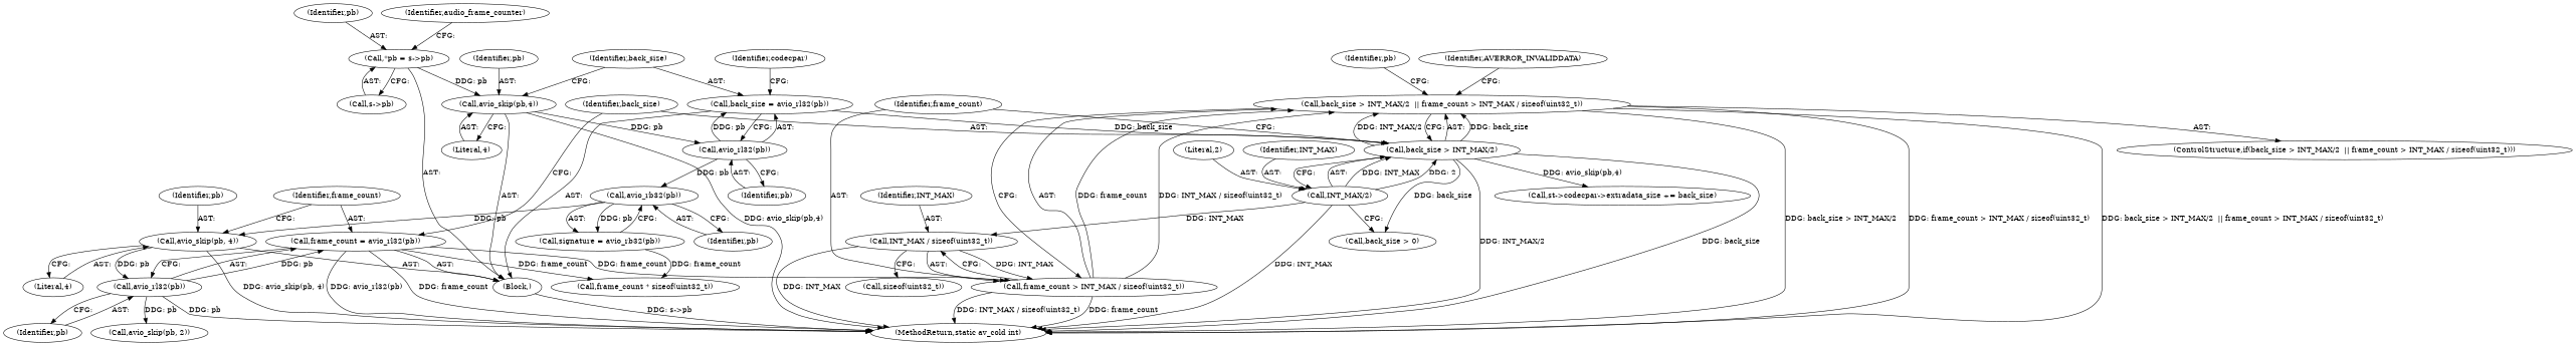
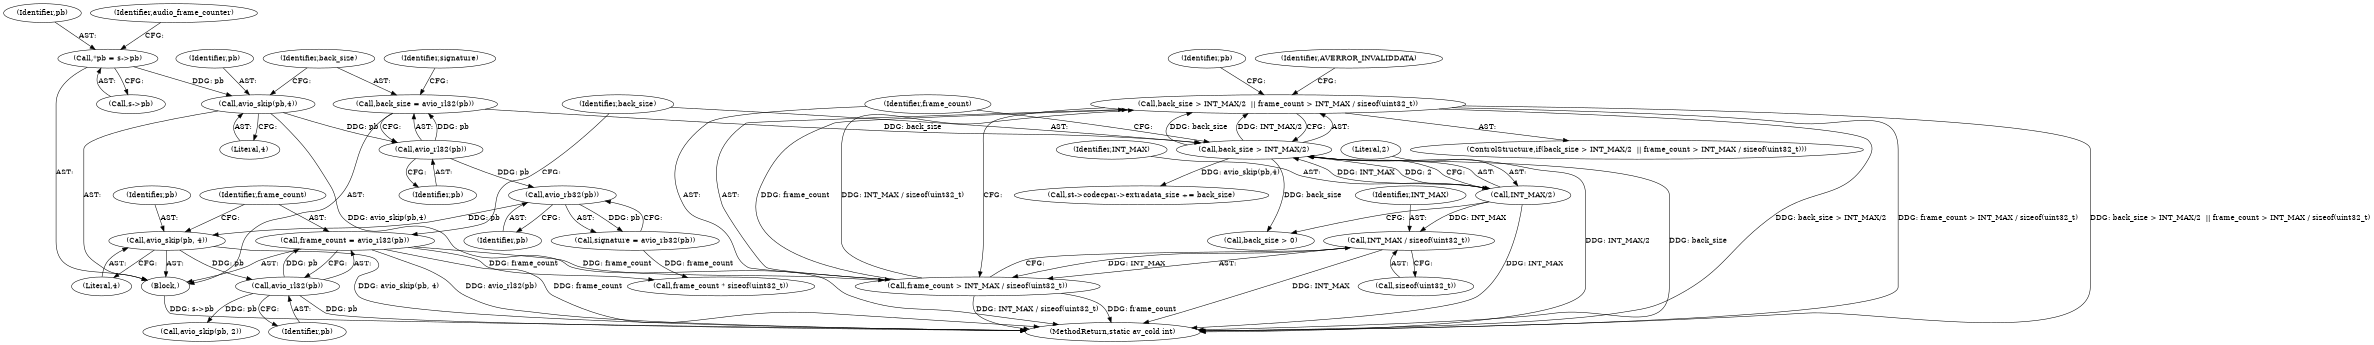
  digraph {
    n1 [label="(Call,back_size > INT_MAX/2  || frame_count > INT_MAX / sizeof(uint32_t))"]
    n2 [label="(Call,back_size > INT_MAX/2)"]
    n3 [label="(Call,frame_count > INT_MAX / sizeof(uint32_t))"]
    n4 [label="(MethodReturn,static av_cold int)"]
    n5 [label="(ControlStructure,if(back_size > INT_MAX/2  || frame_count > INT_MAX / sizeof(uint32_t)))"]
    n6 [label="(Call,INT_MAX/2)"]
    n7 [label="(Call,st->codecpar->extradata_size += back_size)"]
    n8 [label="(Call,back_size > 0)"]
    n9 [label="(Call,INT_MAX / sizeof(uint32_t))"]
    n10 [label="(Call,back_size = avio_rl32(pb))"]
    n11 [label="(Call,avio_rl32(pb))"]
    n12 [label="(Block,)"]
    n13 [label="(Call,avio_rb32(pb))"]
    n14 [label="(Identifier,pb)"]
    n15 [label="(Call,avio_skip(pb, 4))"]
    n16 [label="(Call,signature = avio_rb32(pb))"]
    n17 [label="(Identifier,pb)"]
    n18 [label="(Call,avio_skip(pb,4))"]
    n19 [label="(Literal,4)"]
    n20 [label="(Call,*pb = s->pb)"]
    n21 [label="(Call,s->pb)"]
    n22 [label="(Call,sizeof(uint32_t))"]
    n23 [label="(Literal,2)"]
    n24 [label="(Call,frame_count * sizeof(uint32_t))"]
    n25 [label="(Call,frame_count = avio_rl32(pb))"]
    n26 [label="(Call,avio_rl32(pb))"]
    n27 [label="(Identifier,pb)"]
    n28 [label="(Call,avio_skip(pb, 2))"]
    n29 [label="(Literal,4)"]
    n30 [label="(Identifier,back_size)"]
    n31 [label="(Identifier,pb)"]
    n32 [label="(Identifier,AVERROR_INVALIDDATA)"]
    n33 [label="(Identifier,pb)"]
    n34 [label="(Identifier,pb)"]
    n35 [label="(Identifier,audio_frame_counter)"]
    n36 [label="(Identifier,INT_MAX)"]
    n37 [label="(Identifier,back_size)"]
    n38 [label="(Identifier,frame_count)"]
    n39 [label="(Identifier,pb)"]
    n40 [label="(Identifier,INT_MAX)"]
    n41 [label="(Identifier,frame_count)"]
-   n42 [label="(Identifier,codecpar)"]
+   n42 [label="(Identifier,signature)"]
    n1 -> n2 [label="CFG: "]
    n1 -> n3 [label="CFG: "]
    n1 -> n4 [label="DDG: back_size > INT_MAX/2"]
    n1 -> n4 [label="DDG: frame_count > INT_MAX / sizeof(uint32_t)"]
    n1 -> n4 [label="DDG: back_size > INT_MAX/2  || frame_count > INT_MAX / sizeof(uint32_t)"]
    n1 -> n5 [label="AST: "]
    n2 -> n1 [label="AST: "]
    n2 -> n1 [label="DDG: back_size"]
    n2 -> n1 [label="DDG: INT_MAX/2"]
    n2 -> n4 [label="DDG: INT_MAX/2"]
    n2 -> n4 [label="DDG: back_size"]
    n2 -> n6 [label="CFG: "]
    n2 -> n7 [label="DDG: avio_skip(pb,4)"]
    n2 -> n8 [label="DDG: back_size"]
    n3 -> n1 [label="AST: "]
    n3 -> n1 [label="DDG: frame_count"]
    n3 -> n1 [label="DDG: INT_MAX / sizeof(uint32_t)"]
    n3 -> n4 [label="DDG: frame_count"]
    n3 -> n4 [label="DDG: INT_MAX / sizeof(uint32_t)"]
    n3 -> n9 [label="CFG: "]
    n6 -> n2 [label="AST: "]
    n6 -> n2 [label="DDG: INT_MAX"]
    n6 -> n2 [label="DDG: 2"]
    n6 -> n4 [label="DDG: INT_MAX"]
    n6 -> n8 [label="CFG: "]
    n6 -> n9 [label="DDG: INT_MAX"]
    n9 -> n3 [label="AST: "]
    n9 -> n3 [label="DDG: INT_MAX"]
    n9 -> n4 [label="DDG: INT_MAX"]
    n9 -> n22 [label="CFG: "]
    n10 -> n2 [label="DDG: back_size"]
    n10 -> n11 [label="CFG: "]
    n10 -> n12 [label="AST: "]
    n11 -> n10 [label="AST: "]
    n11 -> n10 [label="DDG: pb"]
    n11 -> n13 [label="DDG: pb"]
    n11 -> n14 [label="CFG: "]
    n12 -> n4 [label="DDG: s->pb"]
    n13 -> n15 [label="DDG: pb"]
    n13 -> n16 [label="AST: "]
    n13 -> n16 [label="DDG: pb"]
    n13 -> n17 [label="CFG: "]
    n14 -> n11 [label="AST: "]
    n15 -> n4 [label="DDG: avio_skip(pb, 4)"]
    n15 -> n12 [label="AST: "]
    n15 -> n26 [label="DDG: pb"]
    n15 -> n29 [label="CFG: "]
    n16 -> n13 [label="CFG: "]
    n16 -> n24 [label="DDG: frame_count"]
    n17 -> n13 [label="AST: "]
    n18 -> n4 [label="DDG: avio_skip(pb,4)"]
    n18 -> n11 [label="DDG: pb"]
    n18 -> n12 [label="AST: "]
    n18 -> n19 [label="CFG: "]
    n19 -> n18 [label="AST: "]
    n20 -> n12 [label="AST: "]
    n20 -> n18 [label="DDG: pb"]
    n20 -> n21 [label="CFG: "]
    n21 -> n20 [label="AST: "]
+   n22 -> n9 [label="AST: "]
    n23 -> n6 [label="AST: "]
    n25 -> n3 [label="DDG: frame_count"]
    n25 -> n4 [label="DDG: avio_rl32(pb)"]
    n25 -> n4 [label="DDG: frame_count"]
    n25 -> n12 [label="AST: "]
    n25 -> n24 [label="DDG: frame_count"]
    n25 -> n26 [label="CFG: "]
    n26 -> n4 [label="DDG: pb"]
    n26 -> n25 [label="AST: "]
    n26 -> n25 [label="DDG: pb"]
    n26 -> n27 [label="CFG: "]
    n26 -> n28 [label="DDG: pb"]
    n27 -> n26 [label="AST: "]
    n29 -> n15 [label="AST: "]
    n30 -> n2 [label="AST: "]
    n30 -> n25 [label="CFG: "]
    n31 -> n20 [label="AST: "]
    n32 -> n1 [label="CFG: "]
    n33 -> n15 [label="AST: "]
    n34 -> n18 [label="AST: "]
    n35 -> n20 [label="CFG: "]
    n36 -> n9 [label="AST: "]
    n37 -> n10 [label="AST: "]
    n37 -> n18 [label="CFG: "]
    n38 -> n2 [label="CFG: "]
    n38 -> n3 [label="AST: "]
    n39 -> n1 [label="CFG: "]
    n40 -> n6 [label="AST: "]
    n41 -> n15 [label="CFG: "]
    n41 -> n25 [label="AST: "]
    n42 -> n10 [label="CFG: "]
  }
